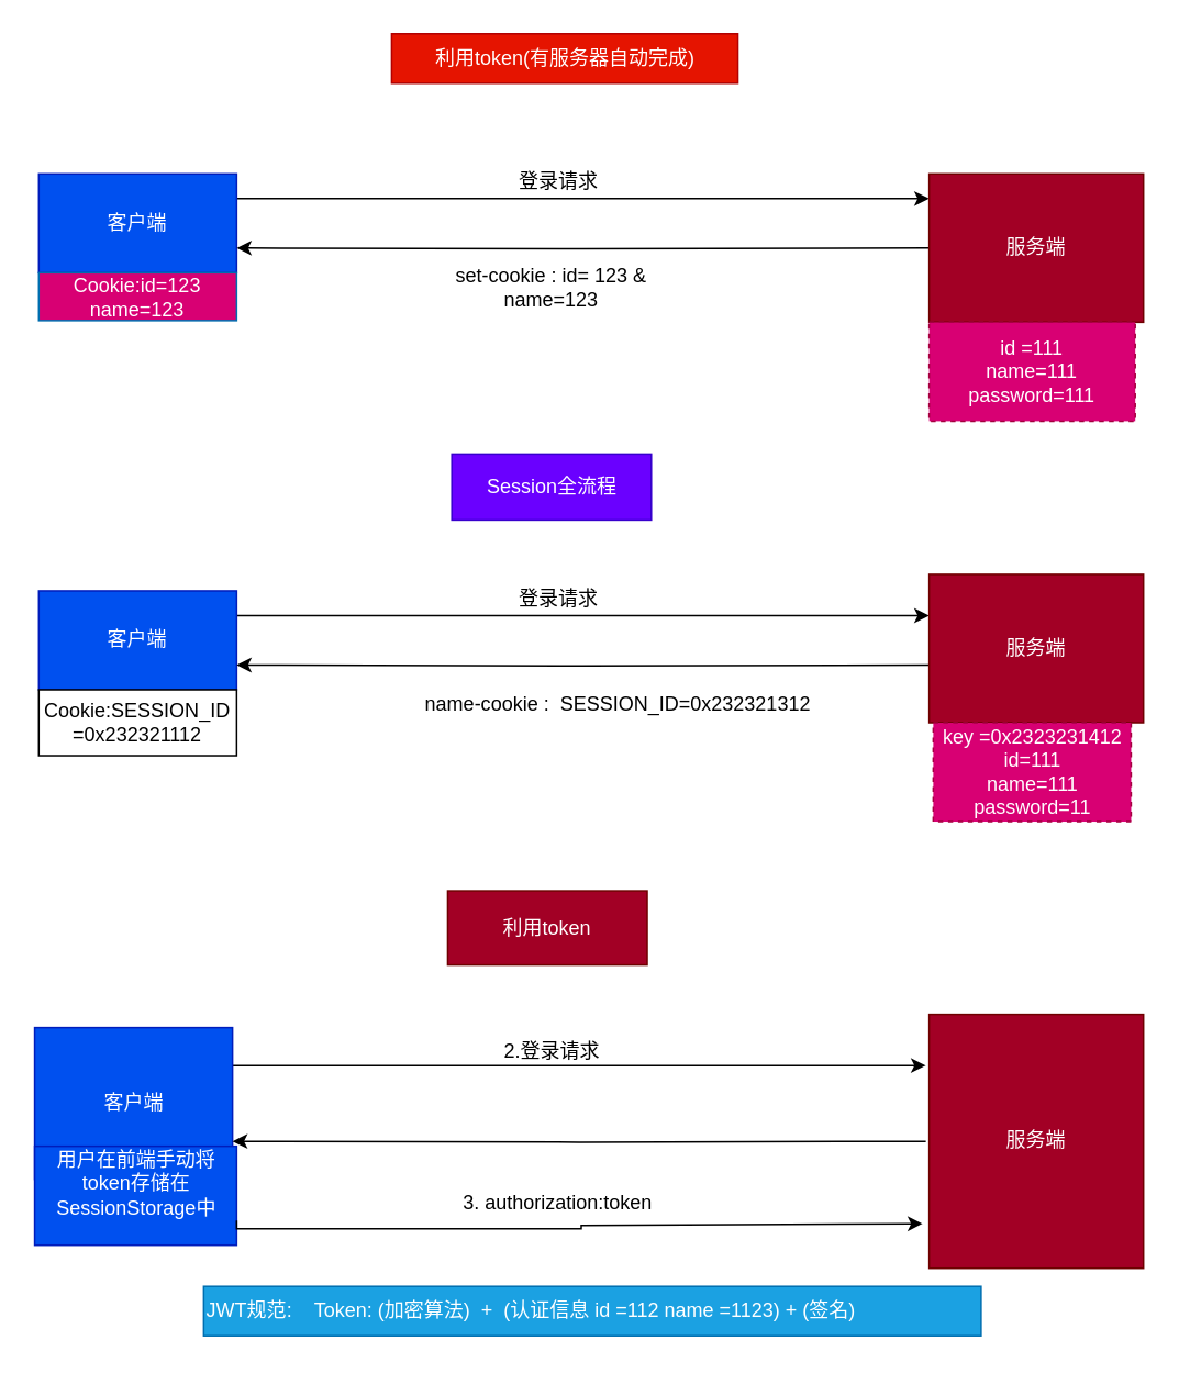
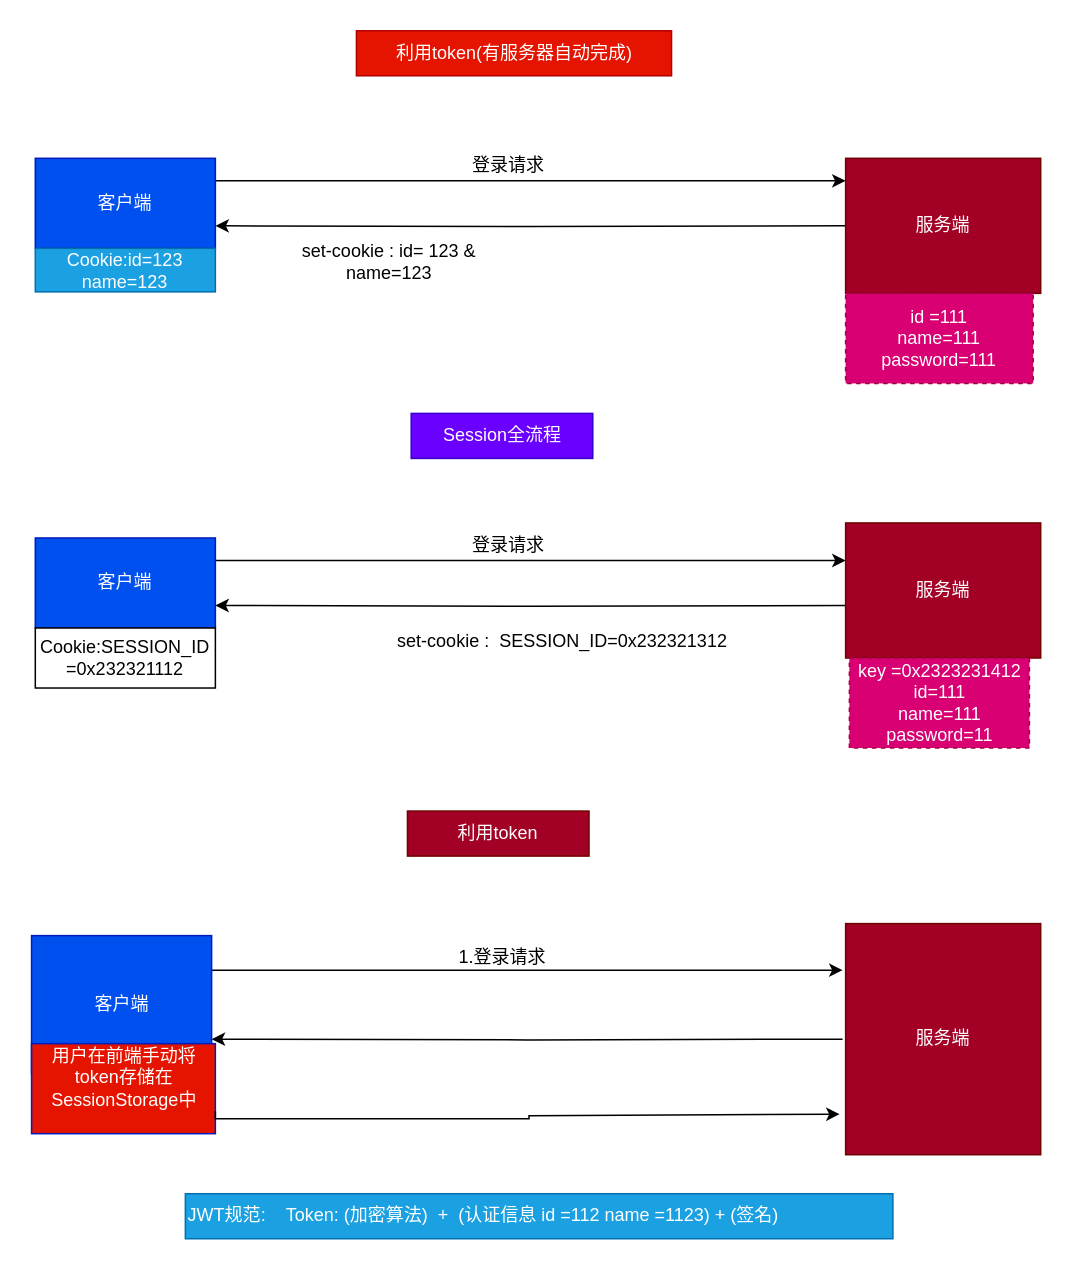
  <mxCell id="0" />
  <mxCell id="1" parent="0" />
  <mxCell id="2" style="edgeStyle=orthogonalEdgeStyle;rounded=0;orthogonalLoop=1;jettySize=auto;html=1;entryX=0;entryY=0.25;entryDx=0;entryDy=0;exitX=1;exitY=0.25;exitDx=0;exitDy=0;" parent="1" source="3" edge="1"><mxGeometry relative="1" as="geometry"><mxPoint x="393" y="384" as="sourcePoint" /><mxPoint x="563" y="373" as="targetPoint" /></mxGeometry></mxCell>
  <mxCell id="3" value="客户端" style="whiteSpace=wrap;html=1;fillColor=#0050ef;fontColor=#ffffff;strokeColor=#001DBC;" parent="1" vertex="1"><mxGeometry x="23" y="358" width="120" height="60" as="geometry" /></mxCell>
  <mxCell id="4" style="edgeStyle=orthogonalEdgeStyle;rounded=0;orthogonalLoop=1;jettySize=auto;html=1;exitX=0;exitY=0.75;exitDx=0;exitDy=0;entryX=1;entryY=0.75;entryDx=0;entryDy=0;" parent="1" target="3" edge="1"><mxGeometry relative="1" as="geometry"><mxPoint x="563" y="403" as="sourcePoint" /></mxGeometry></mxCell>
  <mxCell id="5" value="登录请求" style="text;html=1;align=center;verticalAlign=middle;resizable=0;points=[];autosize=1;strokeColor=none;fillColor=none;" parent="1" vertex="1"><mxGeometry x="303" y="348" width="70" height="30" as="geometry" /></mxCell>
- <mxCell id="6" value="name-cookie :&amp;nbsp; SESSION_ID=0x232321312" style="text;strokeColor=none;align=center;fillColor=none;html=1;verticalAlign=middle;whiteSpace=wrap;rounded=0;" parent="1" vertex="1"><mxGeometry x="256" y="407" width="237" height="40" as="geometry" /></mxCell>
+ <mxCell id="6" value="set-cookie :&amp;nbsp; SESSION_ID=0x232321312" style="text;strokeColor=none;align=center;fillColor=none;html=1;verticalAlign=middle;whiteSpace=wrap;rounded=0;" parent="1" vertex="1"><mxGeometry x="256" y="407" width="237" height="40" as="geometry" /></mxCell>
  <mxCell id="7" value="Cookie:SESSION_ID&lt;div&gt;=0x232321112&lt;/div&gt;" style="whiteSpace=wrap;html=1;" parent="1" vertex="1"><mxGeometry x="23" y="418" width="120" height="40" as="geometry" /></mxCell>
  <mxCell id="8" style="edgeStyle=orthogonalEdgeStyle;rounded=0;orthogonalLoop=1;jettySize=auto;html=1;entryX=0;entryY=0.25;entryDx=0;entryDy=0;exitX=1;exitY=0.25;exitDx=0;exitDy=0;" parent="1" source="9" edge="1"><mxGeometry relative="1" as="geometry"><mxPoint x="393" y="131" as="sourcePoint" /><mxPoint x="563" y="120" as="targetPoint" /></mxGeometry></mxCell>
  <mxCell id="9" value="客户端" style="whiteSpace=wrap;html=1;fillColor=#0050ef;fontColor=#ffffff;strokeColor=#001DBC;" parent="1" vertex="1"><mxGeometry x="23" y="105" width="120" height="60" as="geometry" /></mxCell>
  <mxCell id="10" style="edgeStyle=orthogonalEdgeStyle;rounded=0;orthogonalLoop=1;jettySize=auto;html=1;exitX=0;exitY=0.75;exitDx=0;exitDy=0;entryX=1;entryY=0.75;entryDx=0;entryDy=0;" parent="1" target="9" edge="1"><mxGeometry relative="1" as="geometry"><mxPoint x="563" y="150" as="sourcePoint" /></mxGeometry></mxCell>
  <mxCell id="11" value="登录请求" style="text;html=1;align=center;verticalAlign=middle;resizable=0;points=[];autosize=1;strokeColor=none;fillColor=none;" parent="1" vertex="1"><mxGeometry x="303" y="95" width="70" height="30" as="geometry" /></mxCell>
- <mxCell id="12" value="set-cookie : id= 123 &amp;amp; name=123" style="text;strokeColor=none;align=center;fillColor=none;html=1;verticalAlign=middle;whiteSpace=wrap;rounded=0;" parent="1" vertex="1"><mxGeometry x="256" y="154" width="156" height="40" as="geometry" /></mxCell>
- <mxCell id="13" value="Cookie:id=123&lt;div&gt;name=123&lt;/div&gt;" style="whiteSpace=wrap;html=1;fillColor=#d80073;fontColor=#ffffff;strokeColor=#006EAF;" parent="1" vertex="1"><mxGeometry x="23" y="165" width="120" height="29" as="geometry" /></mxCell>
+ <mxCell id="12" value="set-cookie : id= 123 &amp;amp; name=123" style="text;strokeColor=none;align=center;fillColor=none;html=1;verticalAlign=middle;whiteSpace=wrap;rounded=0;" parent="1" vertex="1"><mxGeometry x="181" y="154" width="156" height="40" as="geometry" /></mxCell>
+ <mxCell id="13" value="Cookie:id=123&lt;div&gt;name=123&lt;/div&gt;" style="whiteSpace=wrap;html=1;fillColor=#1ba1e2;fontColor=#ffffff;strokeColor=#006EAF;" parent="1" vertex="1"><mxGeometry x="23" y="165" width="120" height="29" as="geometry" /></mxCell>
  <mxCell id="14" value="利用token(有服务器自动完成)" style="text;html=1;align=center;verticalAlign=middle;resizable=0;points=[];autosize=1;strokeColor=#B20000;fillColor=#e51400;fontColor=#ffffff;" parent="1" vertex="1"><mxGeometry x="237" y="20" width="210" height="30" as="geometry" /></mxCell>
- <mxCell id="15" value="Session全流程" style="text;html=1;align=center;verticalAlign=middle;whiteSpace=wrap;rounded=0;fillColor=#6a00ff;fontColor=#ffffff;strokeColor=#3700CC;" parent="1" vertex="1"><mxGeometry x="273.5" y="275" width="121" height="40" as="geometry" /></mxCell>
+ <mxCell id="15" value="Session全流程" style="text;html=1;align=center;verticalAlign=middle;whiteSpace=wrap;rounded=0;fillColor=#6a00ff;fontColor=#ffffff;strokeColor=#3700CC;" parent="1" vertex="1"><mxGeometry x="273.5" y="275" width="121" height="30" as="geometry" /></mxCell>
  <mxCell id="16" style="edgeStyle=orthogonalEdgeStyle;rounded=0;orthogonalLoop=1;jettySize=auto;html=1;entryX=0;entryY=0.25;entryDx=0;entryDy=0;exitX=1;exitY=0.25;exitDx=0;exitDy=0;" parent="1" source="17" edge="1"><mxGeometry relative="1" as="geometry"><mxPoint x="390.5" y="649" as="sourcePoint" /><mxPoint x="561" y="646" as="targetPoint" /></mxGeometry></mxCell>
  <mxCell id="17" value="客户端" style="whiteSpace=wrap;html=1;fillColor=#0050ef;fontColor=#ffffff;strokeColor=#001DBC;" parent="1" vertex="1"><mxGeometry x="20.5" y="623" width="120" height="92" as="geometry" /></mxCell>
  <mxCell id="18" style="edgeStyle=orthogonalEdgeStyle;rounded=0;orthogonalLoop=1;jettySize=auto;html=1;exitX=0;exitY=0.75;exitDx=0;exitDy=0;entryX=1;entryY=0.75;entryDx=0;entryDy=0;" parent="1" target="17" edge="1"><mxGeometry relative="1" as="geometry"><mxPoint x="561" y="692" as="sourcePoint" /></mxGeometry></mxCell>
- <mxCell id="19" value="2.登录请求" style="text;html=1;align=center;verticalAlign=middle;resizable=0;points=[];autosize=1;strokeColor=none;fillColor=none;" parent="1" vertex="1"><mxGeometry x="294" y="623" width="80" height="30" as="geometry" /></mxCell>
- <mxCell id="20" value="利用token" style="text;html=1;align=center;verticalAlign=middle;whiteSpace=wrap;rounded=0;fillColor=#a20025;fontColor=#ffffff;strokeColor=#6F0000;" parent="1" vertex="1"><mxGeometry x="271" y="540" width="121" height="45" as="geometry" /></mxCell>
- <mxCell id="21" value="JWT规范:&amp;nbsp; &amp;nbsp; Token: (加密算法)&amp;nbsp; +&amp;nbsp; (认证信息 id =112 name =1123) + (签名)" style="text;html=1;align=left;verticalAlign=middle;whiteSpace=wrap;rounded=0;fillColor=#1ba1e2;fontColor=#ffffff;strokeColor=#006EAF;" parent="1" vertex="1"><mxGeometry x="123" y="780" width="471.5" height="30" as="geometry" /></mxCell>
- <mxCell id="22" value="用户在前端手动将token存储在SessionStorage中&lt;div&gt;&lt;br&gt;&lt;/div&gt;" style="whiteSpace=wrap;html=1;fillColor=#0050ef;fontColor=#ffffff;strokeColor=#001DBC;" parent="1" vertex="1"><mxGeometry x="20.5" y="695" width="122.5" height="60" as="geometry" /></mxCell>
+ <mxCell id="19" value="1.登录请求" style="text;html=1;align=center;verticalAlign=middle;resizable=0;points=[];autosize=1;strokeColor=none;fillColor=none;" parent="1" vertex="1"><mxGeometry x="294" y="623" width="80" height="30" as="geometry" /></mxCell>
+ <mxCell id="20" value="利用token" style="text;html=1;align=center;verticalAlign=middle;whiteSpace=wrap;rounded=0;fillColor=#a20025;fontColor=#ffffff;strokeColor=#6F0000;" parent="1" vertex="1"><mxGeometry x="271" y="540" width="121" height="30" as="geometry" /></mxCell>
+ <mxCell id="21" value="JWT规范:&amp;nbsp; &amp;nbsp; Token: (加密算法)&amp;nbsp; +&amp;nbsp; (认证信息 id =112 name =1123) + (签名)" style="text;html=1;align=left;verticalAlign=middle;whiteSpace=wrap;rounded=0;fillColor=#1ba1e2;fontColor=#ffffff;strokeColor=#006EAF;" parent="1" vertex="1"><mxGeometry x="123" y="795" width="471.5" height="30" as="geometry" /></mxCell>
+ <mxCell id="22" value="用户在前端手动将token存储在SessionStorage中&lt;div&gt;&lt;br&gt;&lt;/div&gt;" style="whiteSpace=wrap;html=1;fillColor=#e51400;fontColor=#ffffff;strokeColor=#001DBC;" parent="1" vertex="1"><mxGeometry x="20.5" y="695" width="122.5" height="60" as="geometry" /></mxCell>
  <mxCell id="23" style="edgeStyle=orthogonalEdgeStyle;rounded=0;orthogonalLoop=1;jettySize=auto;html=1;exitX=1;exitY=0.75;exitDx=0;exitDy=0;entryX=-0.016;entryY=0.826;entryDx=0;entryDy=0;entryPerimeter=0;" parent="1" source="22" edge="1"><mxGeometry relative="1" as="geometry"><mxPoint x="559" y="742" as="targetPoint" /><Array as="points"><mxPoint x="143" y="745" /><mxPoint x="352" y="745" /><mxPoint x="352" y="743" /></Array></mxGeometry></mxCell>
- <mxCell id="24" value="3. authorization:token" style="text;html=1;align=center;verticalAlign=middle;whiteSpace=wrap;rounded=0;" parent="1" vertex="1"><mxGeometry x="268" y="715" width="140" height="30" as="geometry" /></mxCell>
  <mxCell id="25" value="服务端" style="whiteSpace=wrap;html=1;fillColor=#a20025;fontColor=#ffffff;strokeColor=#6F0000;" parent="1" vertex="1"><mxGeometry x="563" y="105" width="130" height="90" as="geometry" /></mxCell>
  <mxCell id="26" value="服务端" style="whiteSpace=wrap;html=1;fillColor=#a20025;fontColor=#ffffff;strokeColor=#6F0000;" parent="1" vertex="1"><mxGeometry x="563" y="348" width="130" height="90" as="geometry" /></mxCell>
  <mxCell id="27" value="服务端" style="whiteSpace=wrap;html=1;fillColor=#a20025;fontColor=#ffffff;strokeColor=#6F0000;" parent="1" vertex="1"><mxGeometry x="563" y="615" width="130" height="154" as="geometry" /></mxCell>
  <mxCell id="28" value="id =111&lt;div&gt;name=111&lt;/div&gt;&lt;div&gt;password=111&lt;/div&gt;" style="whiteSpace=wrap;html=1;fillColor=#d80073;fontColor=#ffffff;strokeColor=#A50040;dashed=1;" parent="1" vertex="1"><mxGeometry x="563" y="195" width="125" height="60" as="geometry" /></mxCell>
  <mxCell id="29" value="key =0x2323231412&lt;div&gt;id=111&lt;/div&gt;&lt;div&gt;name=111&lt;/div&gt;&lt;div&gt;password=11&lt;/div&gt;" style="whiteSpace=wrap;html=1;fillColor=#d80073;fontColor=#ffffff;strokeColor=#A50040;dashed=1;" parent="1" vertex="1"><mxGeometry x="565.5" y="438" width="120" height="60" as="geometry" /></mxCell>
